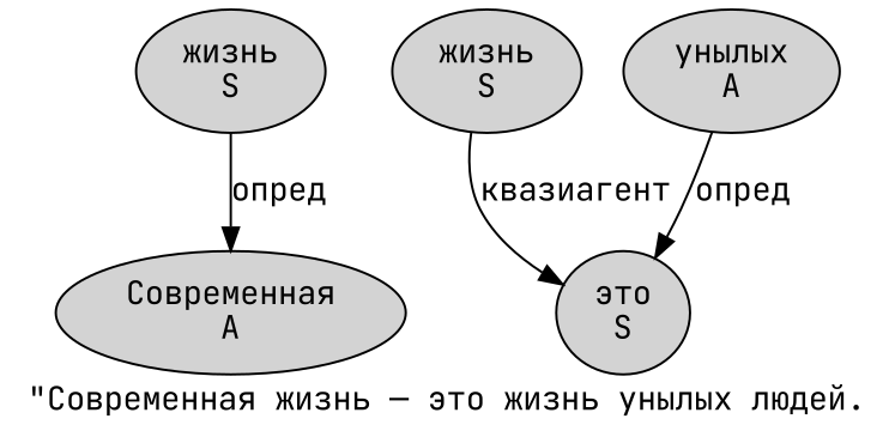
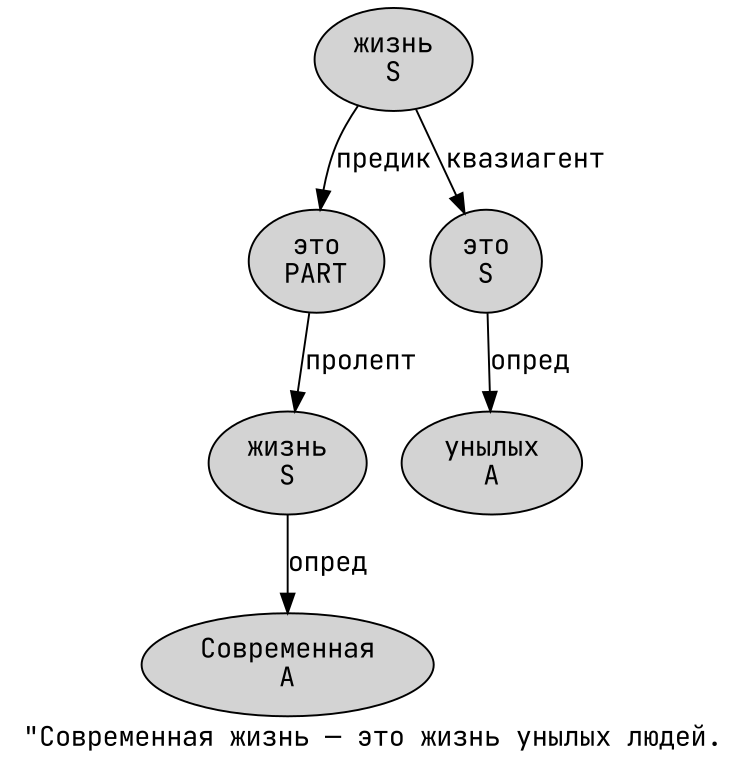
  digraph {
    fontname="JetBrains Mono"
    label="\"Современная жизнь — это жизнь унылых людей."
    node [fillcolor=lightgray fontname="JetBrains Mono" penwidth=1 shape=ellipse style=filled]
    edge [fontname="JetBrains Mono"]
    n1 [label="Современная\nA"]
    n2 [label="жизнь\nS"]
+   n3 [label="это\nPART"]
    n4 [label="жизнь\nS"]
    n5 [label="это\nS"]
    n6 [label="унылых\nA"]
    n2 -> n1 [label="опред"]
+   n3 -> n2 [label="пролепт"]
+   n4 -> n3 [label="предик"]
    n4 -> n5 [label="квазиагент"]
-   n6 -> n5 [label="опред"]
+   n5 -> n6 [label="опред"]
  }
